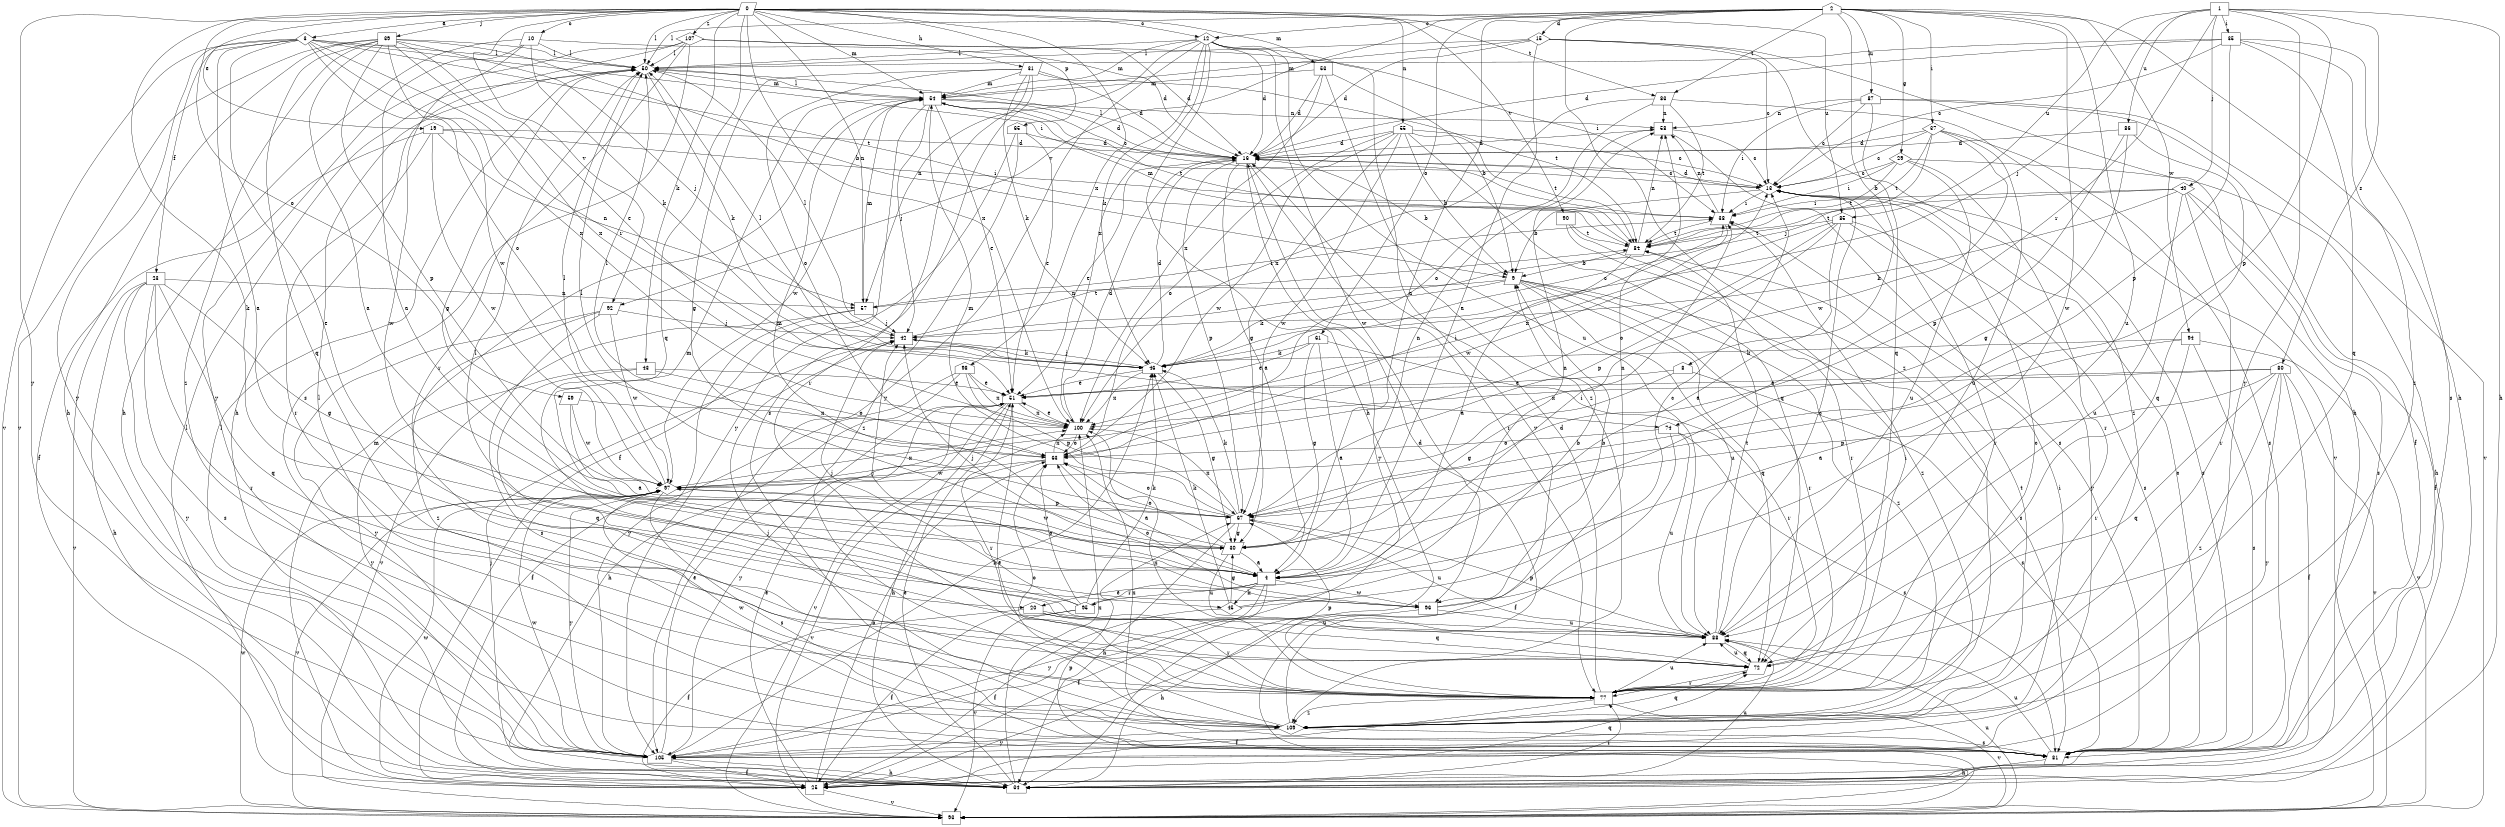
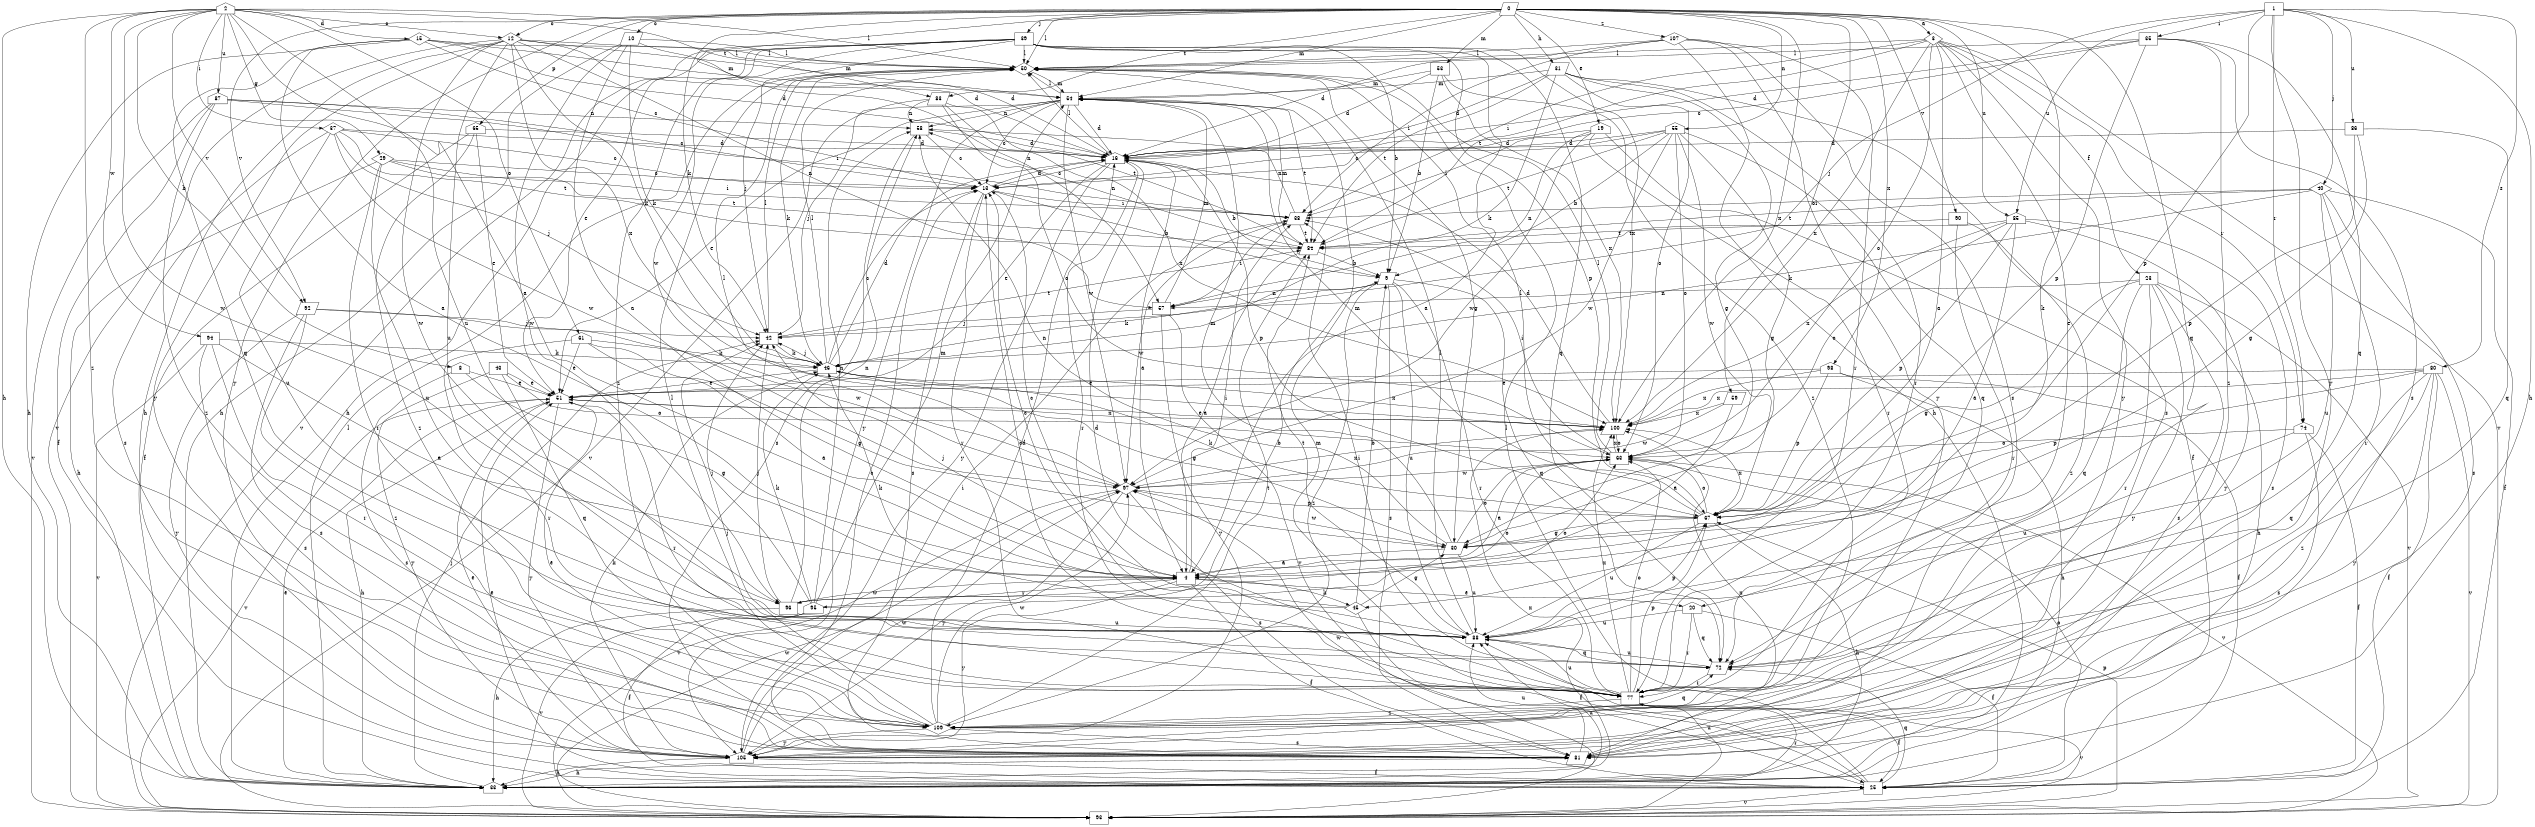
  strict digraph {
    node [shape=house]
    0 [shape=parallelogram]
    3 [shape=diamond]
    10 [shape=parallelogram]
    12 [shape=diamond]
    19
    31 [shape=parallelogram]
    39 [shape=box]
    43 [shape=box]
    45 [shape=diamond]
    50 [shape=diamond]
    53 [shape=box]
    54 [shape=box]
    55
    57 [shape=box]
    59 [shape=parallelogram]
    65
    72 [shape=parallelogram]
    83 [shape=parallelogram]
    85
    90 [shape=box]
    92 [shape=parallelogram]
    98
    100 [shape=parallelogram]
    105
    107 [shape=diamond]
    74
    4 [shape=box]
    20
    23 [shape=box]
    38 [shape=parallelogram]
    63 [shape=box]
    84 [shape=parallelogram]
    93 [shape=box]
-   34
+   34 [label=33]
    96 [shape=box]
    46
    16
    88
    25 [shape=box]
    77 [shape=box]
    97 [shape=diamond]
    30 [shape=parallelogram]
    81 [shape=parallelogram]
    42 [shape=box]
    67
    109 [shape=diamond]
    n47 [label=51]
    9 [shape=parallelogram]
    13 [shape=diamond]
    58 [shape=box]
    1 [shape=box]
    35 [shape=box]
    40 [shape=diamond]
    80
    86 [shape=box]
    2
    8
    15 [shape=diamond]
    29 [shape=diamond]
    37 [shape=diamond]
    61
    87
    94 [shape=box]
    n64 [label=95]
    0 -> 3 [label=a]
    0 -> 10 [label=c]
    0 -> 12 [label=c]
    0 -> 19 [label=e]
    0 -> 31 [label=h]
    0 -> 39 [label=j]
-   0 -> 43 [label=k]
+   0 -> 42 [label=k]
    0 -> 45 [label=k]
    0 -> 50 [label=l]
    0 -> 53 [label=m]
    0 -> 54 [label=m]
    0 -> 55 [label=n]
    0 -> 57 [label=n]
    0 -> 59 [label=o]
    0 -> 65 [label=p]
    0 -> 72 [label=q]
    0 -> 83 [label=t]
    0 -> 85 [label=u]
    0 -> 90 [label=v]
    0 -> 92 [label=v]
    0 -> 98 [label=x]
    0 -> 100 [label=x]
    0 -> 105 [label=y]
    0 -> 107 [label=z]
    3 -> 50 [label=l]
    3 -> 100 [label=x]
    3 -> 105 [label=y]
    3 -> 74 [label=r]
    3 -> 4 [label=a]
    3 -> 20 [label=e]
    3 -> 23 [label=f]
    3 -> 38 [label=i]
    3 -> 63 [label=o]
    3 -> 84 [label=t]
    3 -> 93 [label=v]
    10 -> 50 [label=l]
    10 -> 4 [label=a]
    10 -> 34 [label=h]
    10 -> 96 [label=w]
    10 -> 46 [label=k]
    10 -> 16 [label=d]
    12 -> 50 [label=l]
    12 -> 54 [label=m]
    12 -> 57 [label=n]
    12 -> 100 [label=x]
    12 -> 105 [label=y]
    12 -> 93 [label=v]
    12 -> 34 [label=h]
    12 -> 96 [label=w]
    12 -> 46 [label=k]
    12 -> 16 [label=d]
    12 -> 88 [label=u]
    19 -> 57 [label=n]
    19 -> 38 [label=i]
    19 -> 16 [label=d]
    19 -> 25 [label=f]
    19 -> 77 [label=r]
    19 -> 97 [label=w]
    31 -> 54 [label=m]
    31 -> 63 [label=o]
    31 -> 84 [label=t]
    31 -> 46 [label=k]
    31 -> 16 [label=d]
    31 -> 77 [label=r]
    31 -> 30 [label=g]
    31 -> 81 [label=s]
    39 -> 50 [label=l]
    39 -> 72 [label=q]
    39 -> 100 [label=x]
    39 -> 4 [label=a]
    39 -> 93 [label=v]
    39 -> 34 [label=h]
    39 -> 97 [label=w]
    39 -> 42 [label=j]
    39 -> 67 [label=p]
    39 -> 109 [label=z]
    39 -> n47 [label=e]
    39 -> 9 [label=b]
    43 -> 72 [label=q]
    43 -> 105 [label=y]
    43 -> 63 [label=o]
    43 -> n47 [label=e]
    45 -> 46 [label=k]
    45 -> 25 [label=f]
    45 -> 30 [label=g]
    45 -> 9 [label=b]
    45 -> 13 [label=c]
    50 -> 54 [label=m]
    50 -> 46 [label=k]
    50 -> 30 [label=g]
    53 -> 54 [label=m]
    53 -> 100 [label=x]
    53 -> 16 [label=d]
    53 -> 109 [label=z]
    53 -> 9 [label=b]
    54 -> 50 [label=l]
    54 -> 105 [label=y]
    54 -> 84 [label=t]
    54 -> 16 [label=d]
    54 -> 97 [label=w]
    54 -> 42 [label=j]
    54 -> n47 [label=e]
    54 -> 13 [label=c]
    54 -> 58 [label=n]
    55 -> 72 [label=q]
    55 -> 63 [label=o]
    55 -> 84 [label=t]
    55 -> 16 [label=d]
    55 -> 97 [label=w]
    55 -> 30 [label=g]
    55 -> 67 [label=w]
    55 -> 9 [label=b]
    55 -> 13 [label=c]
    57 -> 54 [label=m]
    57 -> 105 [label=y]
    57 -> 38 [label=i]
    57 -> 93 [label=v]
    57 -> 42 [label=j]
    59 -> 100 [label=x]
    59 -> 4 [label=a]
    59 -> 97 [label=w]
    65 -> 16 [label=d]
    65 -> 25 [label=f]
    65 -> 109 [label=z]
    65 -> n47 [label=e]
    72 -> 88 [label=u]
    72 -> 77 [label=r]
    83 -> 100 [label=x]
    83 -> 63 [label=o]
    83 -> 84 [label=t]
    83 -> 93 [label=v]
    83 -> 58 [label=n]
    85 -> 100 [label=x]
    85 -> 105 [label=y]
    85 -> 4 [label=a]
    85 -> 63 [label=o]
    85 -> 84 [label=t]
    85 -> 81 [label=s]
    85 -> 67 [label=p]
    90 -> 84 [label=t]
    90 -> 77 [label=r]
    90 -> 109 [label=z]
    92 -> 105 [label=y]
    92 -> 97 [label=w]
    92 -> 81 [label=s]
    92 -> 42 [label=j]
    92 -> 109 [label=z]
    98 -> 100 [label=x]
    98 -> 34 [label=h]
    98 -> 25 [label=f]
    98 -> 67 [label=p]
    98 -> n47 [label=e]
    100 -> 63 [label=o]
    100 -> 16 [label=d]
    100 -> n47 [label=e]
    105 -> 38 [label=i]
    105 -> 34 [label=h]
    105 -> 46 [label=k]
    105 -> 25 [label=f]
    105 -> 97 [label=w]
    105 -> n47 [label=e]
    107 -> 50 [label=l]
    107 -> 105 [label=y]
    107 -> 38 [label=i]
    107 -> 34 [label=h]
    107 -> 16 [label=d]
    107 -> 77 [label=r]
    107 -> 81 [label=s]
    74 -> 63 [label=o]
    74 -> 88 [label=u]
    74 -> 25 [label=f]
    74 -> 81 [label=s]
    4 -> 45 [label=k]
    4 -> 105 [label=y]
    4 -> 20 [label=e]
    4 -> 38 [label=i]
    4 -> 96 [label=w]
    4 -> 25 [label=f]
    4 -> 42 [label=j]
    4 -> n64 [label=r]
    20 -> 72 [label=q]
    20 -> 88 [label=u]
    20 -> 25 [label=f]
    20 -> 77 [label=r]
    23 -> 57 [label=n]
    23 -> 72 [label=q]
    23 -> 105 [label=y]
    23 -> 93 [label=v]
    23 -> 34 [label=h]
    23 -> 77 [label=r]
    23 -> 30 [label=g]
    23 -> 81 [label=s]
    38 -> 84 [label=t]
    38 -> 97 [label=w]
    38 -> 58 [label=n]
    63 -> 50 [label=l]
    63 -> 100 [label=x]
    63 -> 4 [label=a]
    63 -> 38 [label=i]
    63 -> 93 [label=v]
    63 -> 97 [label=w]
    84 -> 54 [label=m]
    84 -> 4 [label=a]
    84 -> 9 [label=b]
    84 -> 58 [label=n]
    93 -> 88 [label=u]
    93 -> 97 [label=w]
    93 -> 67 [label=p]
    34 -> 50 [label=l]
    34 -> 100 [label=x]
    34 -> 88 [label=u]
    34 -> 77 [label=r]
    34 -> 42 [label=j]
    34 -> n47 [label=e]
    96 -> 63 [label=o]
    96 -> 34 [label=h]
    96 -> 88 [label=u]
    96 -> 42 [label=j]
    96 -> 9 [label=b]
    96 -> 58 [label=n]
    46 -> 50 [label=l]
    46 -> 100 [label=x]
    46 -> 16 [label=d]
    46 -> 30 [label=g]
    46 -> 42 [label=j]
    46 -> n47 [label=e]
    46 -> 13 [label=c]
    16 -> 50 [label=l]
    16 -> 105 [label=y]
    16 -> 4 [label=a]
    16 -> 77 [label=r]
    16 -> 67 [label=p]
    16 -> n47 [label=e]
    16 -> 9 [label=b]
    16 -> 13 [label=c]
    88 -> 50 [label=l]
    88 -> 72 [label=q]
    88 -> 84 [label=t]
    88 -> 67 [label=p]
    88 -> 13 [label=c]
    25 -> 50 [label=l]
    25 -> 54 [label=m]
    25 -> 72 [label=q]
    25 -> 63 [label=o]
    25 -> 93 [label=v]
    25 -> 97 [label=w]
    25 -> n47 [label=e]
    77 -> 100 [label=x]
    77 -> 38 [label=i]
    77 -> 63 [label=o]
    77 -> 93 [label=v]
    77 -> 16 [label=d]
    77 -> 88 [label=u]
    77 -> 25 [label=f]
    77 -> 67 [label=p]
    77 -> 109 [label=z]
    77 -> 13 [label=c]
    97 -> 50 [label=l]
    97 -> 100 [label=x]
    97 -> 105 [label=y]
    97 -> 93 [label=v]
    97 -> 81 [label=s]
    97 -> 67 [label=p]
    30 -> 54 [label=m]
    30 -> 4 [label=a]
    30 -> 63 [label=o]
    30 -> 88 [label=u]
    30 -> 97 [label=w]
    30 -> 58 [label=n]
    81 -> 100 [label=x]
    81 -> 34 [label=h]
    81 -> 88 [label=u]
    81 -> 13 [label=c]
    42 -> 50 [label=l]
    42 -> 84 [label=t]
    42 -> 46 [label=k]
    67 -> 50 [label=l]
    67 -> 54 [label=m]
    67 -> 100 [label=x]
    67 -> 63 [label=o]
    67 -> 34 [label=h]
    67 -> 46 [label=k]
    67 -> 88 [label=u]
    67 -> 30 [label=g]
    109 -> 50 [label=l]
    109 -> 72 [label=q]
    109 -> 105 [label=y]
    109 -> 84 [label=t]
    109 -> 16 [label=d]
    109 -> 97 [label=w]
    109 -> 81 [label=s]
    109 -> 42 [label=j]
    109 -> n47 [label=e]
    n47 -> 100 [label=x]
    n47 -> 105 [label=y]
    n47 -> 93 [label=v]
    n47 -> 34 [label=h]
    n47 -> 77 [label=r]
    9 -> 57 [label=n]
    9 -> 72 [label=q]
    9 -> 46 [label=k]
    9 -> 88 [label=u]
    9 -> 77 [label=r]
    9 -> 81 [label=s]
    9 -> 109 [label=z]
    13 -> 38 [label=i]
    13 -> 16 [label=d]
    13 -> 77 [label=r]
    13 -> 81 [label=s]
    13 -> 9 [label=b]
    58 -> 16 [label=d]
    58 -> 81 [label=s]
    58 -> 13 [label=c]
    1 -> 85 [label=u]
    1 -> 105 [label=y]
    1 -> 74 [label=r]
    1 -> 34 [label=h]
    1 -> 42 [label=j]
    1 -> 67 [label=p]
    1 -> 35 [label=i]
    1 -> 40 [label=j]
    1 -> 80 [label=s]
    1 -> 86 [label=u]
    35 -> 50 [label=l]
    35 -> 72 [label=q]
    35 -> 16 [label=d]
    35 -> 81 [label=s]
    35 -> 67 [label=p]
    35 -> 109 [label=z]
    35 -> 13 [label=c]
    40 -> 38 [label=i]
    40 -> 84 [label=t]
    40 -> 46 [label=k]
    40 -> 88 [label=u]
    40 -> 25 [label=f]
    40 -> 77 [label=r]
    40 -> 81 [label=s]
    80 -> 72 [label=q]
    80 -> 100 [label=x]
    80 -> 105 [label=y]
    80 -> 93 [label=v]
    80 -> 25 [label=f]
    80 -> 67 [label=p]
    80 -> 109 [label=z]
    80 -> n47 [label=e]
    86 -> 72 [label=q]
    86 -> 16 [label=d]
    86 -> 30 [label=g]
    86 -> 67 [label=p]
    2 -> 12 [label=c]
    2 -> 50 [label=l]
    2 -> 83 [label=t]
    2 -> 92 [label=v]
    2 -> 4 [label=a]
    2 -> 34 [label=h]
    2 -> 96 [label=w]
    2 -> 88 [label=u]
    2 -> 109 [label=z]
    2 -> 8 [label=b]
    2 -> 15 [label=d]
    2 -> 29 [label=g]
    2 -> 37 [label=i]
    2 -> 61 [label=o]
    2 -> 87 [label=u]
    2 -> 94 [label=w]
-   8 -> 30 [label=g]
+   8 -> 4 [label=g]
    8 -> 81 [label=s]
    8 -> n47 [label=e]
    15 -> 50 [label=l]
    15 -> 54 [label=m]
    15 -> 72 [label=q]
    15 -> 4 [label=a]
    15 -> 34 [label=h]
    15 -> 16 [label=d]
    15 -> 13 [label=c]
    29 -> 38 [label=i]
    29 -> 84 [label=t]
    29 -> 34 [label=h]
    29 -> 88 [label=u]
    29 -> 77 [label=r]
    29 -> 13 [label=c]
    37 -> 84 [label=t]
    37 -> 16 [label=d]
    37 -> 88 [label=u]
    37 -> 97 [label=w]
    37 -> 81 [label=s]
    37 -> 42 [label=j]
    37 -> 13 [label=c]
    61 -> 4 [label=a]
    61 -> 46 [label=k]
    61 -> 77 [label=r]
    61 -> 30 [label=g]
    61 -> n47 [label=e]
    87 -> 38 [label=i]
    87 -> 93 [label=v]
    87 -> 25 [label=f]
    87 -> 109 [label=z]
    87 -> 13 [label=c]
    87 -> 58 [label=n]
    94 -> 4 [label=a]
    94 -> 93 [label=v]
    94 -> 46 [label=k]
    94 -> 77 [label=r]
    94 -> 81 [label=s]
    n64 -> 54 [label=m]
    n64 -> 63 [label=o]
    n64 -> 93 [label=v]
    n64 -> 46 [label=k]
    n64 -> 25 [label=f]
    n64 -> 42 [label=j]
    n64 -> 58 [label=n]
  }
